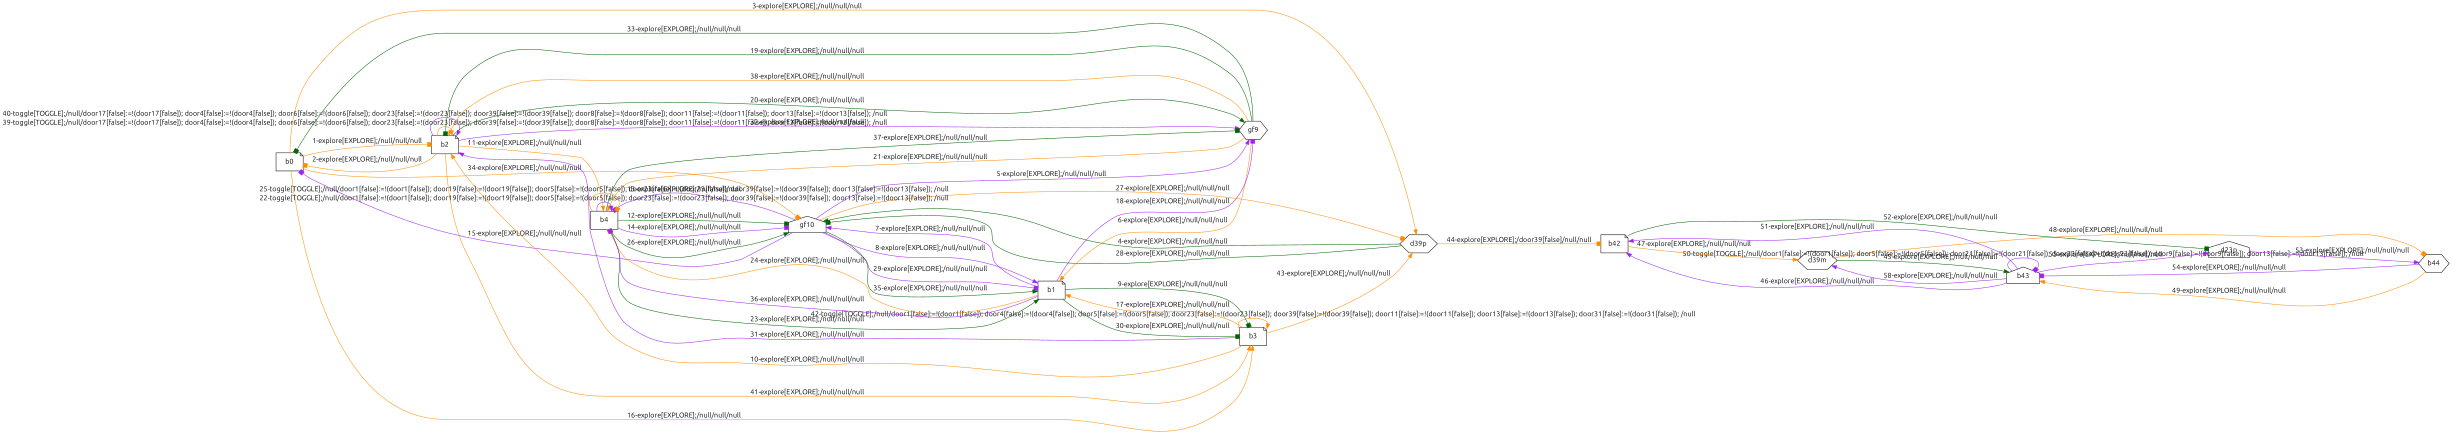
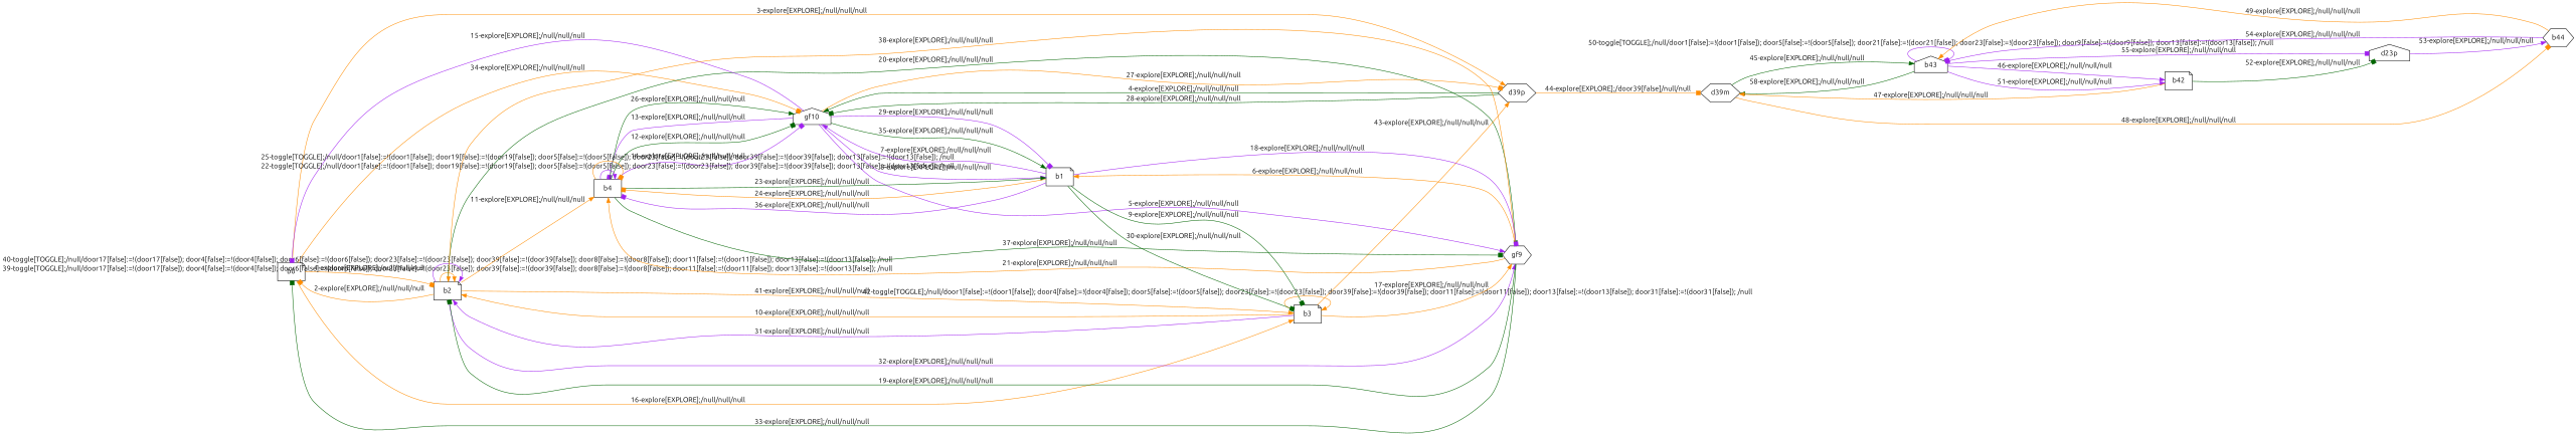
  digraph {
    fontname=Ubuntu
    rankdir=LR
    node [fontname=Ubuntu shape=note]
    edge [arrowhead=normal color=darkorange fontname=Ubuntu]
    b0
    b2
    d39p [shape=hexagon]
    gf10 [shape=house]
    b3
    gf9 [shape=hexagon]
    b4 [shape=box]
    d39m [shape=hexagon]
    b1
    b43 [shape=house]
    b44 [shape=hexagon]
    b42
    d23p [shape=house]
    b0 -> b2 [arrowhead=box label="1-explore[EXPLORE];/null/null/null"]
    b0 -> d39p [label="3-explore[EXPLORE];/null/null/null"]
    b0 -> gf10 [arrowhead=box label="34-explore[EXPLORE];/null/null/null"]
    b0 -> b3 [label="16-explore[EXPLORE];/null/null/null"]
    b2 -> b0 [arrowhead=box label="2-explore[EXPLORE];/null/null/null"]
    b2 -> b2 [label="39-toggle[TOGGLE];/null/door17[false]:=!(door17[false]); door4[false]:=!(door4[false]); door6[false]:=!(door6[false]); door23[false]:=!(door23[false]); door39[false]:=!(door39[false]); door8[false]:=!(door8[false]); door11[false]:=!(door11[false]); door13[false]:=!(door13[false]); /null"]
    b2 -> b2 [color=purple label="40-toggle[TOGGLE];/null/door17[false]:=!(door17[false]); door4[false]:=!(door4[false]); door6[false]:=!(door6[false]); door23[false]:=!(door23[false]); door39[false]:=!(door39[false]); door8[false]:=!(door8[false]); door11[false]:=!(door11[false]); door13[false]:=!(door13[false]); /null"]
    b2 -> b3 [label="41-explore[EXPLORE];/null/null/null"]
    b2 -> gf9 [color=darkgreen label="20-explore[EXPLORE];/null/null/null"]
    b2 -> gf9 [color=purple label="32-explore[EXPLORE];/null/null/null"]
    b2 -> b4 [label="11-explore[EXPLORE];/null/null/null"]
    d39p -> gf10 [color=darkgreen label="4-explore[EXPLORE];/null/null/null"]
    d39p -> gf10 [arrowhead=box color=darkgreen label="28-explore[EXPLORE];/null/null/null"]
-   d39p -> b42 [arrowhead=box label="44-explore[EXPLORE];/door39[false]/null/null"]
+   d39p -> d39m [arrowhead=box label="44-explore[EXPLORE];/door39[false]/null/null"]
    gf10 -> b0 [arrowhead=box color=purple label="15-explore[EXPLORE];/null/null/null"]
    gf10 -> d39p [arrowhead=box label="27-explore[EXPLORE];/null/null/null"]
    gf10 -> gf9 [color=purple label="5-explore[EXPLORE];/null/null/null"]
    gf10 -> b4 [arrowhead=box color=purple label="13-explore[EXPLORE];/null/null/null"]
    gf10 -> b1 [color=purple label="8-explore[EXPLORE];/null/null/null"]
    gf10 -> b1 [arrowhead=box color=purple label="29-explore[EXPLORE];/null/null/null"]
    gf10 -> b1 [color=darkgreen label="35-explore[EXPLORE];/null/null/null"]
    b3 -> b2 [label="10-explore[EXPLORE];/null/null/null"]
    b3 -> b2 [color=purple label="31-explore[EXPLORE];/null/null/null"]
    b3 -> d39p [label="43-explore[EXPLORE];/null/null/null"]
    b3 -> b3 [label="42-toggle[TOGGLE];/null/door1[false]:=!(door1[false]); door4[false]:=!(door4[false]); door5[false]:=!(door5[false]); door23[false]:=!(door23[false]); door39[false]:=!(door39[false]); door11[false]:=!(door11[false]); door13[false]:=!(door13[false]); door31[false]:=!(door31[false]); /null"]
-   b3 -> b1 [label="17-explore[EXPLORE];/null/null/null"]
+   b3 -> gf9 [label="17-explore[EXPLORE];/null/null/null"]
    gf9 -> b0 [arrowhead=box color=darkgreen label="33-explore[EXPLORE];/null/null/null"]
    gf9 -> b2 [arrowhead=box color=darkgreen label="19-explore[EXPLORE];/null/null/null"]
    gf9 -> b2 [label="38-explore[EXPLORE];/null/null/null"]
    gf9 -> b4 [label="21-explore[EXPLORE];/null/null/null"]
    gf9 -> b1 [label="6-explore[EXPLORE];/null/null/null"]
    b4 -> gf10 [arrowhead=box color=darkgreen label="12-explore[EXPLORE];/null/null/null"]
    b4 -> gf10 [arrowhead=box color=purple label="14-explore[EXPLORE];/null/null/null"]
    b4 -> gf10 [color=darkgreen label="26-explore[EXPLORE];/null/null/null"]
    b4 -> gf9 [arrowhead=box color=darkgreen label="37-explore[EXPLORE];/null/null/null"]
    b4 -> b4 [color=purple label="22-toggle[TOGGLE];/null/door1[false]:=!(door1[false]); door19[false]:=!(door19[false]); door5[false]:=!(door5[false]); door23[false]:=!(door23[false]); door39[false]:=!(door39[false]); door13[false]:=!(door13[false]); /null"]
    b4 -> b4 [arrowhead=box label="25-toggle[TOGGLE];/null/door1[false]:=!(door1[false]); door19[false]:=!(door19[false]); door5[false]:=!(door5[false]); door23[false]:=!(door23[false]); door39[false]:=!(door39[false]); door13[false]:=!(door13[false]); /null"]
    b4 -> b1 [color=darkgreen label="23-explore[EXPLORE];/null/null/null"]
    d39m -> b43 [color=darkgreen label="45-explore[EXPLORE];/null/null/null"]
    d39m -> b44 [arrowhead=box label="48-explore[EXPLORE];/null/null/null"]
    b1 -> gf10 [color=purple label="7-explore[EXPLORE];/null/null/null"]
    b1 -> b3 [arrowhead=box color=darkgreen label="9-explore[EXPLORE];/null/null/null"]
    b1 -> b3 [arrowhead=box color=darkgreen label="30-explore[EXPLORE];/null/null/null"]
    b1 -> gf9 [arrowhead=box color=purple label="18-explore[EXPLORE];/null/null/null"]
    b1 -> b4 [arrowhead=box label="24-explore[EXPLORE];/null/null/null"]
    b1 -> b4 [arrowhead=box color=purple label="36-explore[EXPLORE];/null/null/null"]
-   b43 -> d39m [color=purple label="58-explore[EXPLORE];/null/null/null"]
+   b43 -> d39m [color=darkgreen label="58-explore[EXPLORE];/null/null/null"]
    b43 -> b43 [arrowhead=box color=purple label="50-toggle[TOGGLE];/null/door1[false]:=!(door1[false]); door5[false]:=!(door5[false]); door21[false]:=!(door21[false]); door23[false]:=!(door23[false]); door9[false]:=!(door9[false]); door13[false]:=!(door13[false]); /null"]
    b43 -> b42 [color=purple label="46-explore[EXPLORE];/null/null/null"]
    b43 -> b42 [color=purple label="51-explore[EXPLORE];/null/null/null"]
-   b43 -> d23p [color=purple label="55-explore[EXPLORE];/null/null/null"]
+   b43 -> d23p [arrowhead=box color=purple label="55-explore[EXPLORE];/null/null/null"]
    b44 -> b43 [label="49-explore[EXPLORE];/null/null/null"]
    b44 -> b43 [arrowhead=box color=purple label="54-explore[EXPLORE];/null/null/null"]
    b42 -> d39m [label="47-explore[EXPLORE];/null/null/null"]
    b42 -> d23p [arrowhead=box color=darkgreen label="52-explore[EXPLORE];/null/null/null"]
    d23p -> b44 [color=purple label="53-explore[EXPLORE];/null/null/null"]
  }
